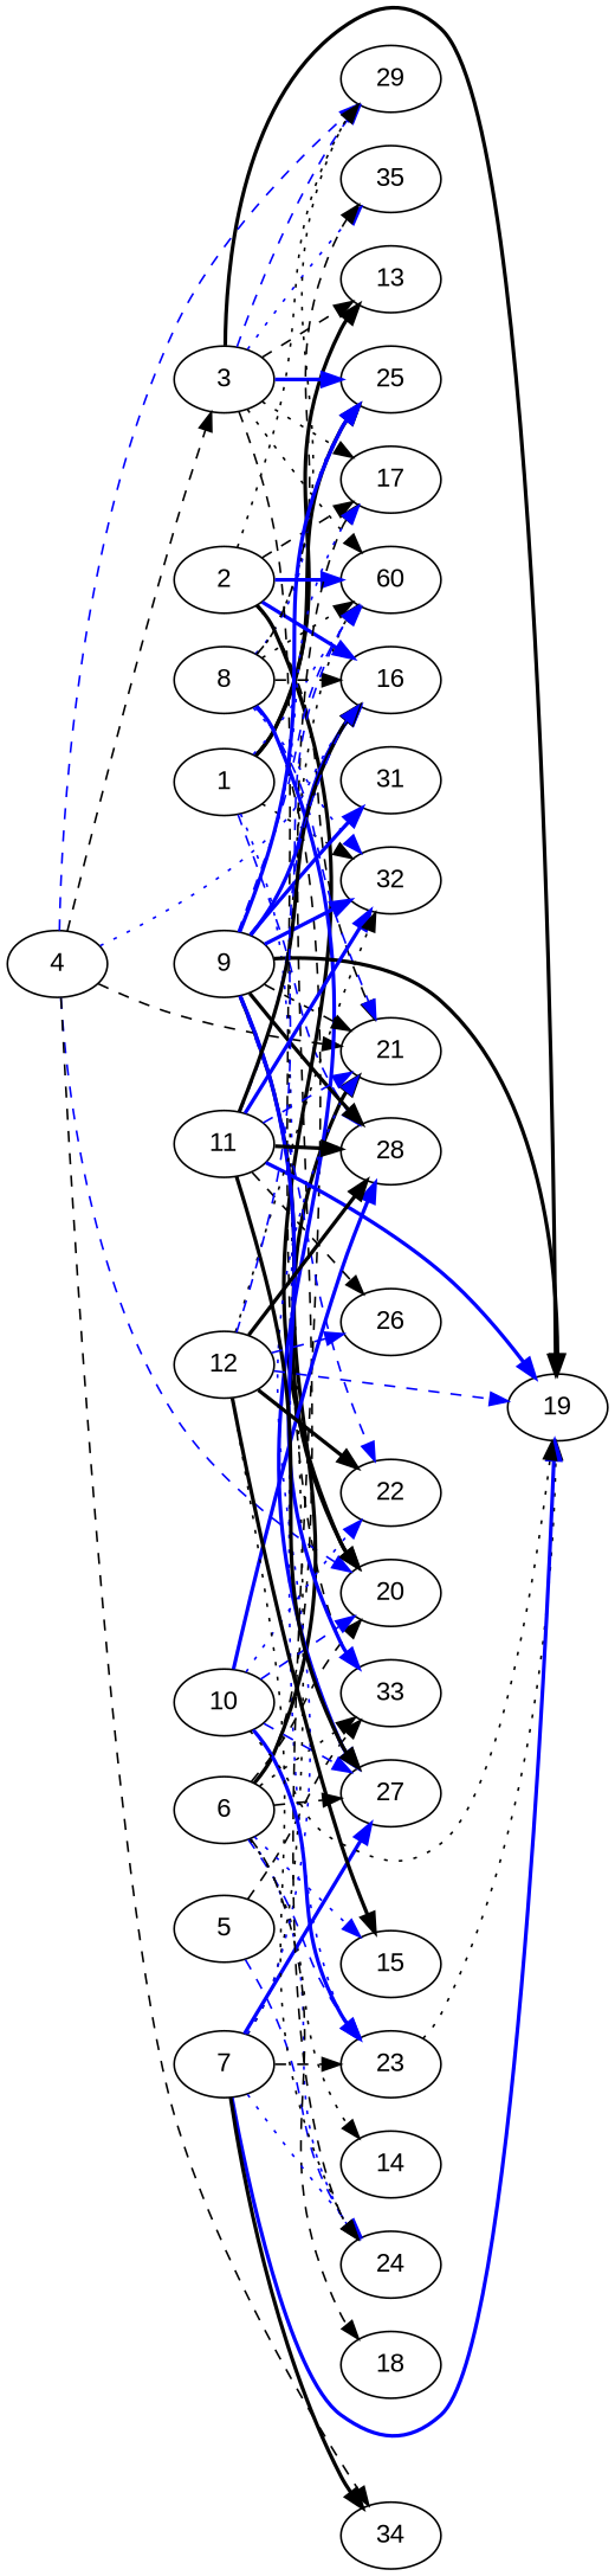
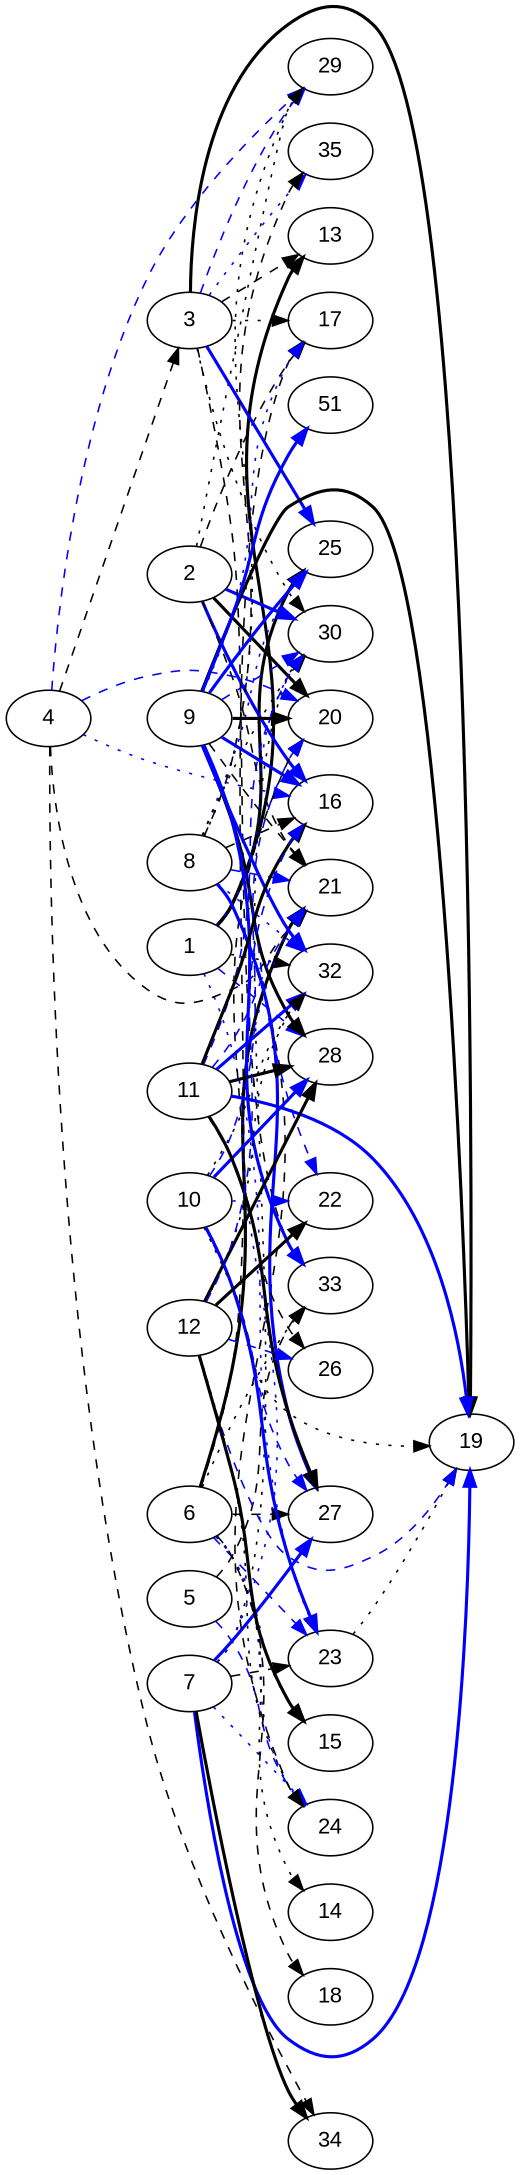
  digraph {
    fontname="Liberation Sans"
    rankdir=LR
    node [alpha=0.06 fontname="Liberation Sans"]
    edge [color=black fontname="Liberation Sans" style=dashed]
    1 [alpha=0.13 expect_size=24611840]
    13 [alpha=0.14 expect_size=46576640]
    23 [alpha=0.14 expect_size=46303232]
    25 [expect_size=41347072]
    28 [alpha=0.09 expect_size=26929152]
-   30 [alpha=0.01 expect_size=31959040 label=60]
+   30 [alpha=0.01 expect_size=31959040]
    32 [alpha=0.09 expect_size=22022144]
    19 [alpha=0.16 expect_size=44947456]
    2 [expect_size=27304960]
    16 [alpha=0.07 expect_size=42699776]
    17 [alpha=0.01 expect_size=38176768]
    20 [alpha=0.08 expect_size=34250752]
    21 [alpha=0.08 expect_size=24390656]
    29 [alpha=0.10 expect_size=42125312]
    3 [alpha=0.19 expect_size=20249600]
    33 [expect_size=16496640]
    35 [alpha=0.19 expect_size=39263232]
    4 [alpha=0.09 expect_size=20273152]
    34 [alpha=0.20 expect_size=48691200]
    5 [alpha=0.10 expect_size=22239232]
    24 [alpha=0.16 expect_size=31412224]
    6 [alpha=0.18 expect_size=18761728]
    14 [alpha=0.04 expect_size=44675072]
    15 [alpha=0.05 expect_size=19565568]
    18 [expect_size=33527808]
    27 [alpha=0.19 expect_size=23644160]
    7 [alpha=0.18 expect_size=12722176]
    8 [alpha=0.05 expect_size=31156224]
    9 [alpha=0.15 expect_size=33471488]
    22 [alpha=0.18 expect_size=8820736]
-   31 [alpha=0.09 expect_size=50258944]
+   31 [alpha=0.09 expect_size=50258944 label=51]
    10 [alpha=0.16 expect_size=26342400]
    11 [alpha=0.13 expect_size=48022528]
    26 [alpha=0.01 expect_size=6305792]
    12 [alpha=0.16 expect_size=31407104]
    1 -> 13 [style=bold]
    1 -> 23 [color=blue style=dotted]
    1 -> 25 [style=bold]
    1 -> 28 [color=blue]
    1 -> 30 [color=blue style=dotted]
    1 -> 32 [style=dotted]
    23 -> 19 [style=dotted]
    2 -> 30 [color=blue style=bold]
    2 -> 16 [color=blue style=bold]
    2 -> 17
    2 -> 20 [style=bold]
    2 -> 21
    2 -> 29 [style=dotted]
    3 -> 13
    3 -> 25 [color=blue style=bold]
    3 -> 30 [style=dotted]
    3 -> 19 [style=bold]
    3 -> 17 [style=dotted]
    3 -> 29 [color=blue]
    3 -> 33
    3 -> 35 [color=blue style=dotted]
    4 -> 16 [color=blue style=dotted]
    4 -> 20 [color=blue]
    4 -> 21
    4 -> 29 [color=blue]
    4 -> 3
    4 -> 34
    5 -> 33
    5 -> 24 [color=blue]
    6 -> 23 [color=blue]
    6 -> 17
    6 -> 20
    6 -> 21 [style=bold]
    6 -> 33 [style=dotted]
    6 -> 24 [color=blue style=dotted]
    6 -> 14 [style=dotted]
    6 -> 15 [color=blue style=dotted]
    6 -> 18
    6 -> 27
    7 -> 23
    7 -> 30 [style=dotted]
    7 -> 19 [color=blue style=bold]
    7 -> 21 [color=blue style=dotted]
    7 -> 34 [style=bold]
    7 -> 24 [color=blue style=dotted]
    7 -> 27 [color=blue style=bold]
    8 -> 25 [color=blue style=dotted]
    8 -> 30 [style=dotted]
    8 -> 32 [color=blue style=dotted]
    8 -> 16
    8 -> 21 [color=blue]
    8 -> 29 [style=dotted]
    8 -> 35
    8 -> 24
    8 -> 27 [color=blue style=bold]
    9 -> 25 [color=blue style=bold]
    9 -> 28 [style=bold]
    9 -> 30 [color=blue]
    9 -> 32 [color=blue style=bold]
    9 -> 19 [style=bold]
    9 -> 16 [color=blue style=bold]
    9 -> 17 [color=blue style=dotted]
    9 -> 20 [style=bold]
    9 -> 21
    9 -> 33 [color=blue style=bold]
    9 -> 22 [color=blue]
    9 -> 31 [color=blue style=bold]
    10 -> 23 [color=blue style=bold]
    10 -> 28 [color=blue style=bold]
+   10 -> 32 [style=dotted]
    10 -> 19 [style=dotted]
    10 -> 20 [color=blue]
    10 -> 27 [color=blue]
    10 -> 22 [color=blue style=dotted]
    11 -> 28 [style=bold]
    11 -> 30 [color=blue]
    11 -> 32 [color=blue style=bold]
    11 -> 19 [color=blue style=bold]
    11 -> 16 [style=bold]
    11 -> 21 [color=blue]
    11 -> 27 [style=bold]
    11 -> 26
    12 -> 28 [style=bold]
    12 -> 32 [style=dotted]
    12 -> 19 [color=blue]
    12 -> 16 [color=blue]
    12 -> 24 [style=dotted]
    12 -> 15 [style=bold]
    12 -> 22 [style=bold]
    12 -> 26 [color=blue]
  }
